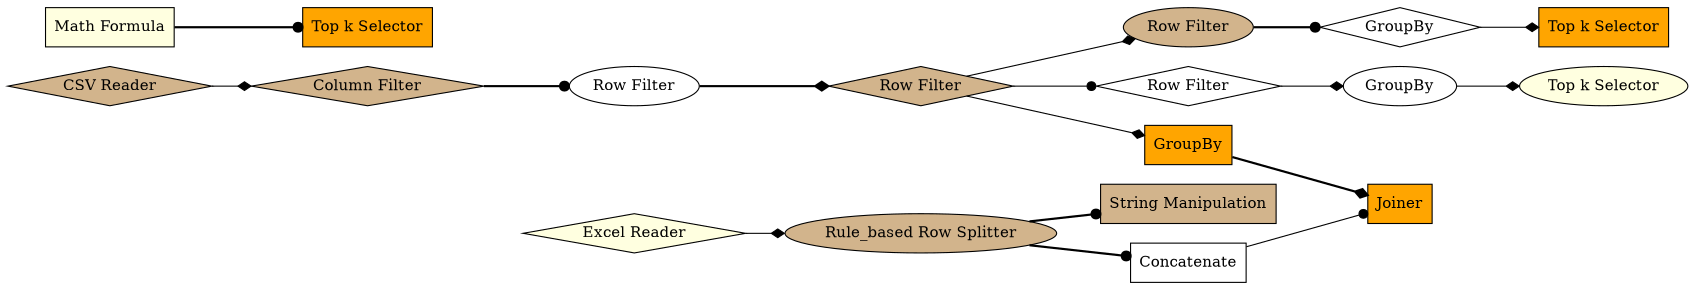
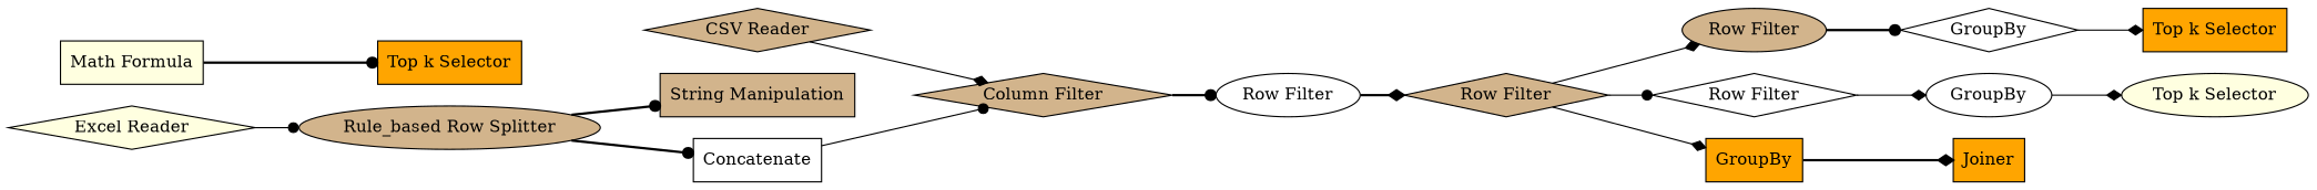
  digraph {
    rankdir=LR
    node [fillcolor=tan shape=box style=filled]
    edge [arrowhead=diamond style=solid]
    n1 [label="CSV Reader" shape=diamond]
    n2 [label="Column Filter" shape=diamond]
    n3 [fillcolor=white label="Row Filter" shape=ellipse]
    n4 [fillcolor=lightyellow label="Excel Reader" shape=diamond]
    n5 [label="Rule_based Row Splitter" shape=ellipse]
    n6 [label="String Manipulation"]
    n7 [fillcolor=white label=Concatenate]
    n8 [label="Row Filter" shape=diamond]
    n9 [label="Row Filter" shape=ellipse]
    n10 [fillcolor=white label="Row Filter" shape=diamond]
    n11 [fillcolor=orange label=GroupBy]
    n12 [fillcolor=white label=GroupBy shape=diamond]
    n13 [fillcolor=white label=GroupBy shape=ellipse]
    n14 [fillcolor=orange label=Joiner]
    n15 [fillcolor=orange label="Top k Selector"]
    n16 [fillcolor=lightyellow label="Top k Selector" shape=ellipse]
    n17 [fillcolor=lightyellow label="Math Formula"]
    n18 [fillcolor=orange label="Top k Selector"]
    n1 -> n2
    n2 -> n3 [arrowhead=dot style=bold]
    n3 -> n8 [style=bold]
-   n4 -> n5
+   n4 -> n5 [arrowhead=dot]
    n5 -> n6 [arrowhead=dot style=bold]
    n5 -> n7 [arrowhead=dot style=bold]
-   n7 -> n14 [arrowhead=dot]
+   n7 -> n2 [arrowhead=dot]
    n8 -> n9
    n8 -> n10 [arrowhead=dot]
    n8 -> n11
    n9 -> n12 [arrowhead=dot style=bold]
    n10 -> n13
    n11 -> n14 [style=bold]
    n12 -> n15
    n13 -> n16
    n17 -> n18 [arrowhead=dot style=bold]
  }
